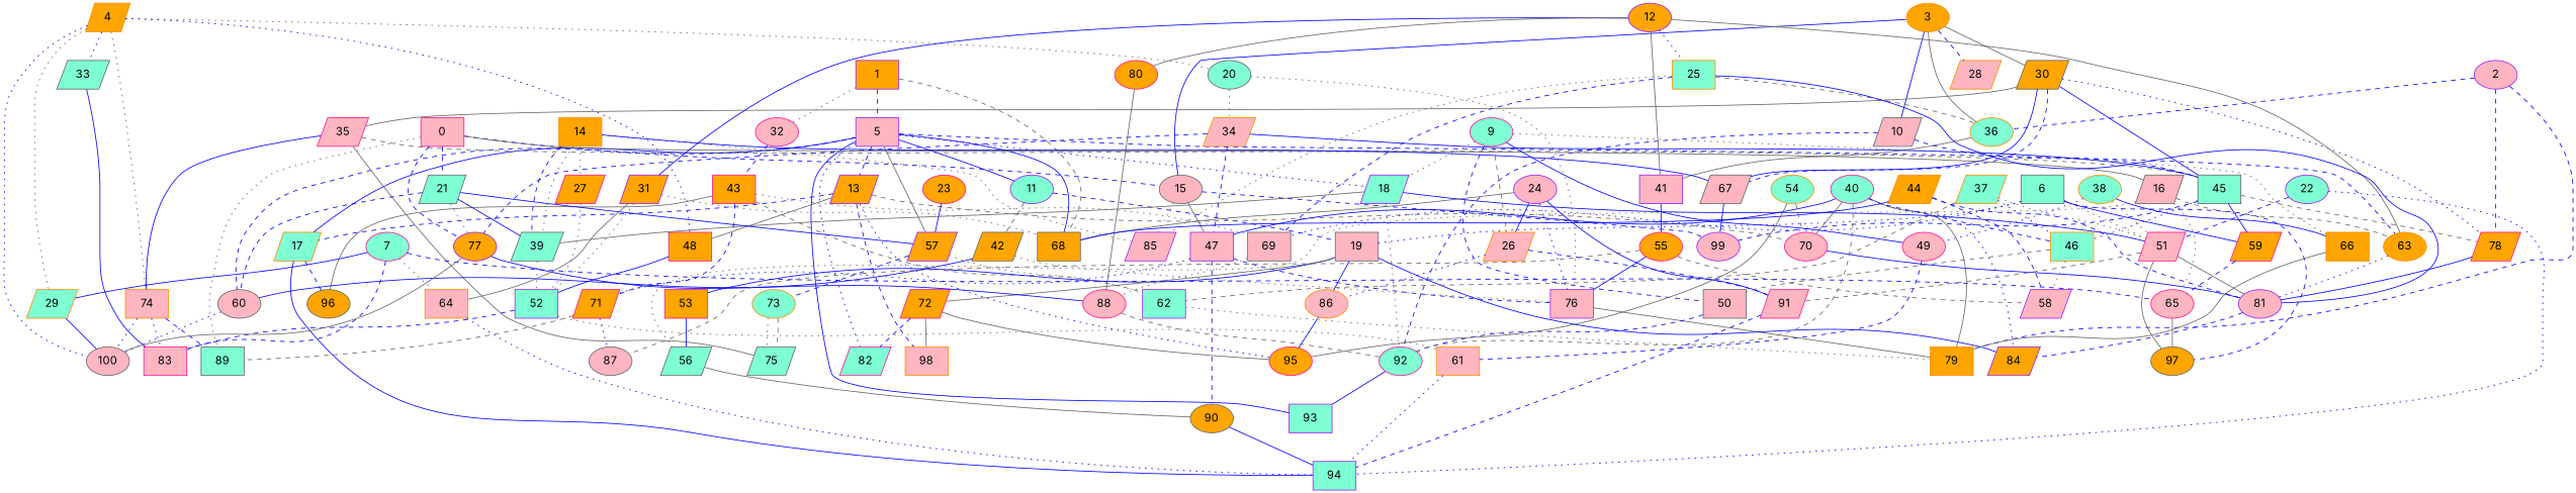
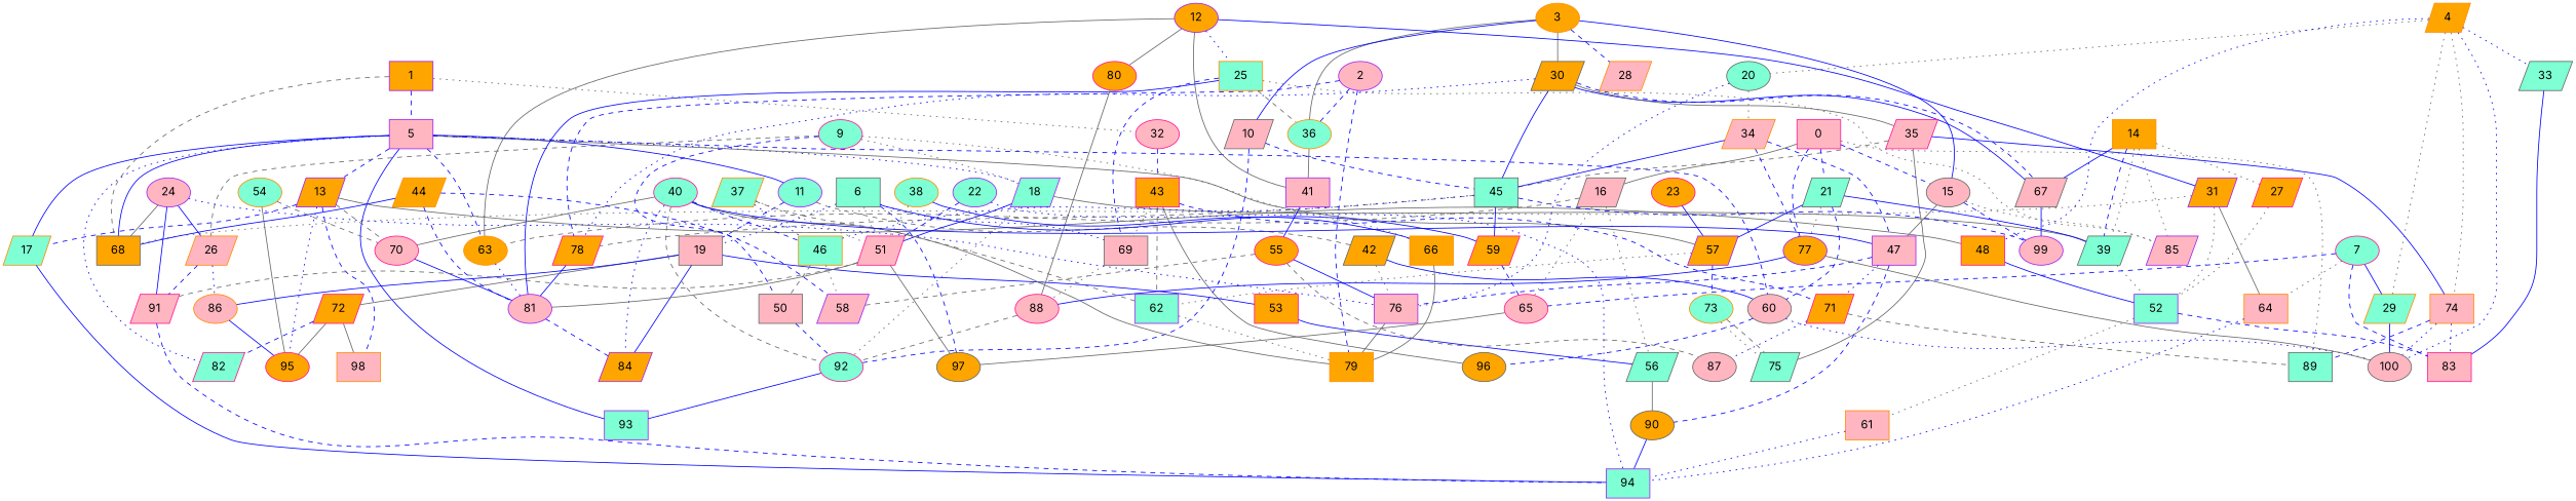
  graph {
    fontname=Inter
    node [color=deeppink fillcolor=lightpink fontname=Inter shape=ellipse style=filled]
    edge [color=blue fontname=Inter style=solid]
    1 [color=purple fillcolor=orange shape=box]
    5 [color=purple shape=box]
    32
    68 [color=gray40 fillcolor=orange shape=box]
    11 [color=purple fillcolor=aquamarine]
    13 [color=purple fillcolor=orange shape=parallelogram]
    17 [color=darkorange fillcolor=aquamarine shape=parallelogram]
    18 [color=purple fillcolor=aquamarine shape=parallelogram]
    57 [color=purple fillcolor=orange shape=parallelogram]
    60 [color=gray40]
    63 [color=darkorange fillcolor=orange]
    82 [fillcolor=aquamarine shape=parallelogram]
    93 [color=purple fillcolor=aquamarine shape=box]
    43 [fillcolor=orange shape=box]
    2 [color=purple]
    36 [color=darkorange fillcolor=aquamarine]
    78 [fillcolor=orange shape=parallelogram]
    79 [color=darkorange fillcolor=orange shape=box]
    41 [color=purple shape=box]
    81 [color=purple]
    3 [color=darkorange fillcolor=orange]
    15 [color=gray40]
    28 [color=darkorange shape=parallelogram]
    30 [color=gray40 fillcolor=orange shape=parallelogram]
    10 [color=gray40 shape=parallelogram]
    85 [color=purple shape=parallelogram]
    47 [color=purple shape=box]
    99 [color=purple]
    23 [fillcolor=orange]
    45 [color=gray40 fillcolor=aquamarine shape=box]
    67 [color=gray40 shape=parallelogram]
    35 [shape=parallelogram]
    4 [color=darkorange fillcolor=orange shape=parallelogram]
    20 [color=gray40 fillcolor=aquamarine]
    29 [color=darkorange fillcolor=aquamarine shape=parallelogram]
    33 [color=gray40 fillcolor=aquamarine shape=parallelogram]
    48 [fillcolor=orange shape=box]
    74 [color=darkorange shape=box]
    100 [color=gray40]
    34 [color=darkorange shape=parallelogram]
    76 [color=purple shape=box]
    83 [shape=box]
    52 [color=purple fillcolor=aquamarine shape=box]
    89 [color=gray40 fillcolor=aquamarine shape=box]
    19 [color=gray40 shape=box]
    42 [color=gray40 fillcolor=orange shape=parallelogram]
    70
    95 [fillcolor=orange]
    98 [color=darkorange shape=box]
    94 [color=purple fillcolor=aquamarine shape=box]
    96 [color=gray40 fillcolor=orange]
    51 [shape=parallelogram]
    92 [fillcolor=aquamarine]
    39 [color=gray40 fillcolor=aquamarine shape=parallelogram]
    62 [color=purple fillcolor=aquamarine shape=box]
    73 [color=darkorange fillcolor=aquamarine]
    6 [color=gray40 fillcolor=aquamarine shape=box]
    59 [fillcolor=orange shape=parallelogram]
    69 [color=gray40 shape=box]
    97 [color=gray40 fillcolor=orange]
    53 [fillcolor=orange shape=box]
    72 [fillcolor=orange shape=parallelogram]
    84 [color=purple fillcolor=orange shape=parallelogram]
    86 [color=darkorange]
    91 [shape=parallelogram]
    65
    88
    7 [fillcolor=aquamarine]
    64 [color=darkorange shape=box]
    n70 [label=0 shape=box]
    16 [color=gray40 shape=parallelogram]
    21 [color=gray40 fillcolor=aquamarine shape=parallelogram]
    77 [color=purple fillcolor=orange]
    56 [color=gray40 fillcolor=aquamarine shape=parallelogram]
    9 [fillcolor=aquamarine]
    26 [color=darkorange shape=parallelogram]
-   49
    50 [color=gray40 shape=box]
    66 [color=darkorange fillcolor=orange shape=box]
    61 [color=darkorange shape=box]
    46 [color=darkorange fillcolor=aquamarine shape=box]
    12 [color=purple fillcolor=orange]
    25 [color=darkorange fillcolor=aquamarine shape=box]
    31 [color=purple fillcolor=orange shape=parallelogram]
    80 [fillcolor=orange]
    55 [fillcolor=orange]
    14 [color=darkorange fillcolor=orange shape=box]
    27 [fillcolor=orange shape=parallelogram]
    71 [fillcolor=orange shape=parallelogram]
    90 [color=gray40 fillcolor=orange]
    22 [color=purple fillcolor=aquamarine]
    24 [color=purple]
    75 [color=gray40 fillcolor=aquamarine shape=parallelogram]
    37 [color=darkorange fillcolor=aquamarine shape=parallelogram]
    58 [color=purple shape=parallelogram]
    38 [color=darkorange fillcolor=aquamarine]
    40 [fillcolor=aquamarine]
    87 [color=gray40]
    44 [color=darkorange fillcolor=orange shape=parallelogram]
    54 [color=darkorange fillcolor=aquamarine]
    1 -- 5 [style=dashed]
    1 -- 32 [color=gray40 style=dotted]
    1 -- 68 [color=gray40 style=dashed]
    5 -- 68
    5 -- 11
    5 -- 13 [style=dashed]
    5 -- 17
    5 -- 18 [style=dotted]
    5 -- 57 [color=gray40]
    5 -- 60 [style=dashed]
    5 -- 63 [style=dashed]
    5 -- 82 [style=dotted]
    5 -- 93
    32 -- 43 [style=dashed]
    11 -- 19 [style=dashed]
    11 -- 42 [color=gray40 style=dashed]
    13 -- 17 [style=dashed]
    13 -- 48 [color=gray40]
    13 -- 70 [color=gray40 style=dashed]
    13 -- 95 [style=dotted]
    13 -- 98 [style=dashed]
    17 -- 94
-   17 -- 96 [style=dashed]
+   60 -- 96 [style=dashed]
    18 -- 51
    18 -- 92 [color=gray40 style=dotted]
    18 -- 39 [color=gray40]
    57 -- 62 [color=gray40 style=dotted]
    57 -- 73 [style=dashed]
    60 -- 100 [style=dotted]
    63 -- 81 [style=dotted]
    43 -- 96 [color=gray40]
    43 -- 62 [color=gray40 style=dashed]
    43 -- 69 [color=gray40 style=dotted]
    43 -- 71 [style=dashed]
    2 -- 36 [style=dashed]
    2 -- 78 [style=dashed]
    2 -- 79 [style=dashed]
    36 -- 41 [color=gray40]
    78 -- 81
    41 -- 55
    81 -- 84 [style=dashed]
    3 -- 36 [color=gray40]
    3 -- 15
    3 -- 28 [style=dashed]
    3 -- 30 [color=gray40]
    3 -- 10
    15 -- 85 [color=gray40 style=dotted]
    15 -- 47 [color=gray40]
    15 -- 99 [style=dashed]
    30 -- 78 [style=dotted]
    30 -- 45
    30 -- 67
    30 -- 67 [style=dashed]
    30 -- 35 [color=gray40]
    10 -- 45 [style=dashed]
    10 -- 92 [style=dashed]
    47 -- 76 [style=dashed]
    47 -- 71 [style=dotted]
    47 -- 90 [style=dashed]
    23 -- 57
    45 -- 78 [color=gray40 style=dashed]
    45 -- 99 [style=dashed]
    45 -- 59
    45 -- 46 [style=dotted]
    67 -- 99
    35 -- 45 [color=gray40 style=dashed]
    35 -- 74
    35 -- 75 [color=gray40]
    4 -- 20 [color=gray40 style=dotted]
    4 -- 29 [color=gray40 style=dotted]
    4 -- 33 [style=dotted]
    4 -- 48 [style=dotted]
    4 -- 74 [color=gray40 style=dotted]
    4 -- 100 [style=dotted]
    20 -- 34 [color=gray40 style=dotted]
-   20 -- 76 [color=gray40 style=dotted]
+   20 -- 76 [style=dotted]
    29 -- 100
    33 -- 83
    48 -- 52
    74 -- 100 [style=dotted]
    74 -- 83 [style=dotted]
    74 -- 89 [style=dashed]
    34 -- 47 [style=dashed]
    34 -- 45
    34 -- 77 [style=dashed]
    76 -- 79 [color=gray40]
    52 -- 83 [style=dashed]
    52 -- 61 [color=gray40 style=dotted]
    19 -- 53
    19 -- 72 [color=gray40]
    19 -- 84
    19 -- 86
    42 -- 60
    42 -- 76 [color=gray40 style=dotted]
    70 -- 81
    51 -- 81 [color=gray40]
    51 -- 97 [color=gray40]
    51 -- 91 [color=gray40 style=dashed]
    92 -- 93
    39 -- 52 [color=gray40 style=dotted]
    62 -- 79 [color=gray40 style=dotted]
    73 -- 75 [color=gray40 style=dotted]
    73 -- 75 [color=gray40 style=dashed]
    6 -- 19 [style=dotted]
    6 -- 51 [color=gray40 style=dotted]
    6 -- 59
    6 -- 69 [style=dotted]
    6 -- 97 [style=dashed]
    59 -- 65 [style=dashed]
    69 -- 88 [color=gray40 style=dotted]
    53 -- 56
    72 -- 82 [style=dashed]
    72 -- 95 [color=gray40]
    72 -- 98 [color=gray40]
    86 -- 95
    91 -- 94 [style=dashed]
    65 -- 97 [color=gray40]
    88 -- 92 [color=gray40 style=dashed]
    7 -- 29
    7 -- 83 [style=dashed]
    7 -- 65 [style=dashed]
    7 -- 64 [color=gray40 style=dotted]
    64 -- 94 [style=dotted]
    n70 -- 15 [style=dashed]
    n70 -- 89 [color=gray40 style=dotted]
    n70 -- 16 [color=gray40]
    n70 -- 21 [style=dashed]
    n70 -- 77 [style=dashed]
    16 -- 63 [color=gray40 style=dashed]
    16 -- 65 [color=gray40 style=dotted]
    16 -- 56 [color=gray40 style=dotted]
    21 -- 57
    21 -- 60 [style=dashed]
    21 -- 39
    21 -- 77 [color=gray40 style=dotted]
    77 -- 100 [color=gray40]
    77 -- 88
    56 -- 90 [color=gray40]
    9 -- 18 [color=gray40 style=dotted]
    9 -- 26 [color=gray40 style=dashed]
-   9 -- 49
    9 -- 50 [style=dashed]
    9 -- 66 [color=gray40 style=dotted]
    26 -- 86 [style=dotted]
    26 -- 91 [style=dashed]
-   49 -- 61 [style=dashed]
    50 -- 92 [style=dashed]
    66 -- 79 [color=gray40]
    61 -- 94 [style=dotted]
    46 -- 50 [color=gray40 style=dashed]
    46 -- 58 [color=gray40 style=dotted]
    12 -- 63 [color=gray40]
    12 -- 41 [color=gray40]
    12 -- 25 [style=dotted]
    12 -- 31
    12 -- 80 [color=gray40]
    25 -- 36 [color=gray40 style=dashed]
    25 -- 81
    25 -- 85 [color=gray40 style=dotted]
    25 -- 69 [style=dashed]
    31 -- 68 [color=gray40 style=dotted]
    31 -- 52 [color=gray40 style=dotted]
    31 -- 64 [color=gray40]
    80 -- 88 [color=gray40]
    55 -- 76
    55 -- 58 [color=gray40 style=dashed]
    55 -- 87 [color=gray40 style=dashed]
    14 -- 85 [color=gray40 style=dotted]
    14 -- 67
    14 -- 39 [style=dashed]
    14 -- 39 [color=gray40 style=dotted]
    14 -- 27 [color=gray40 style=dotted]
    27 -- 52 [color=gray40 style=dotted]
    71 -- 89 [color=gray40 style=dashed]
    71 -- 87 [style=dotted]
    90 -- 94
    22 -- 94 [style=dotted]
    22 -- 51 [style=dashed]
    24 -- 68 [color=gray40]
    24 -- 76 [style=dotted]
    24 -- 91
    24 -- 26
    37 -- 51 [color=gray40 style=dotted]
    37 -- 62 [color=gray40 style=dashed]
    37 -- 46 [style=dotted]
    38 -- 51 [color=gray40 style=dotted]
-   38 -- 49 [style=dotted]
    38 -- 66
    40 -- 79 [color=gray40]
    40 -- 47
    40 -- 70 [color=gray40]
    40 -- 92 [color=gray40 style=dashed]
    40 -- 84 [style=dotted]
    40 -- 46 [style=dashed]
    44 -- 68
    44 -- 81 [style=dashed]
    44 -- 58 [style=dashed]
    54 -- 70 [color=gray40 style=dashed]
    54 -- 95 [color=gray40]
  }
